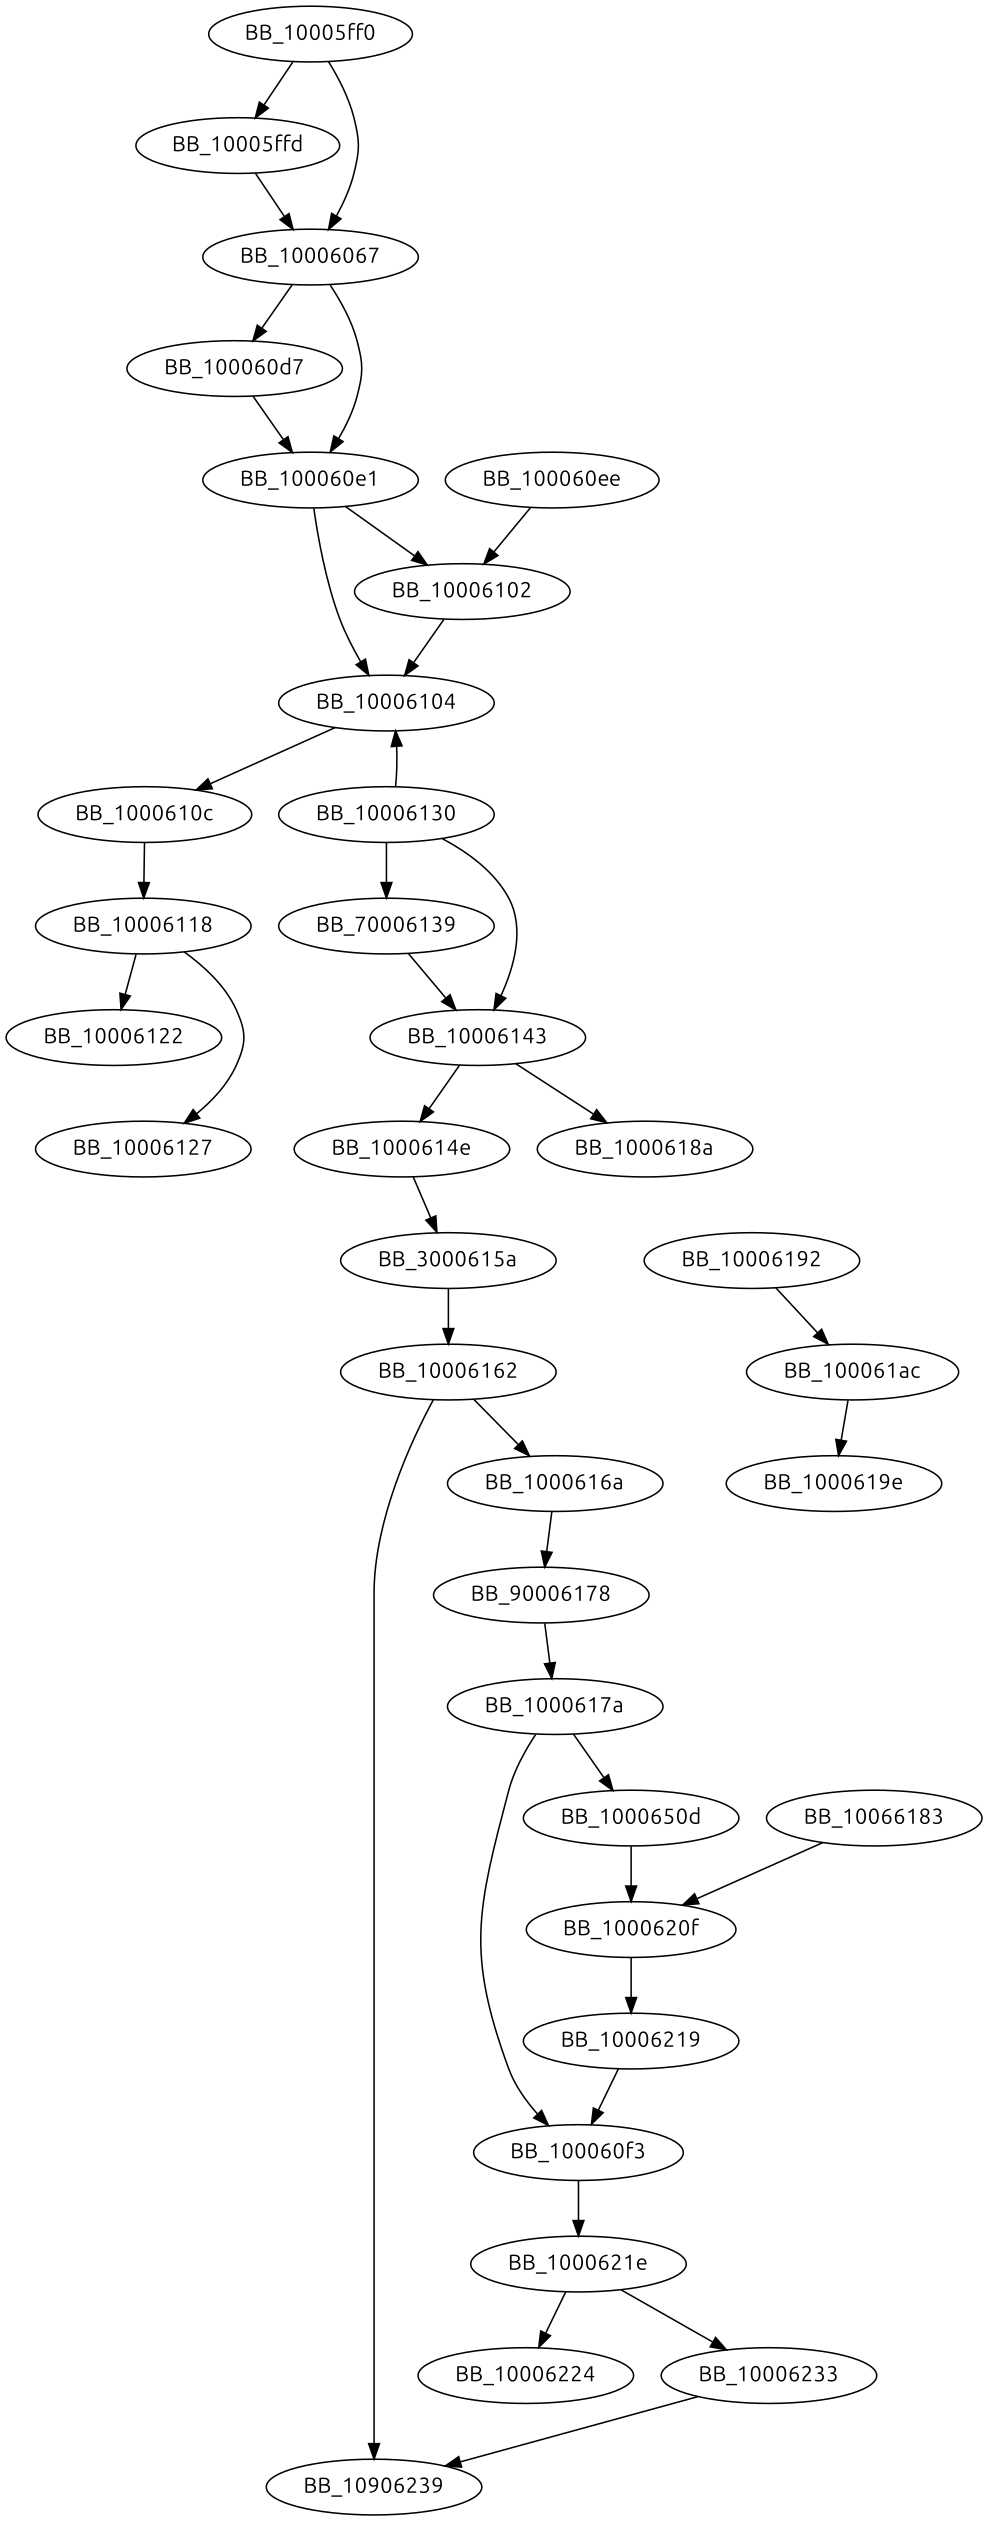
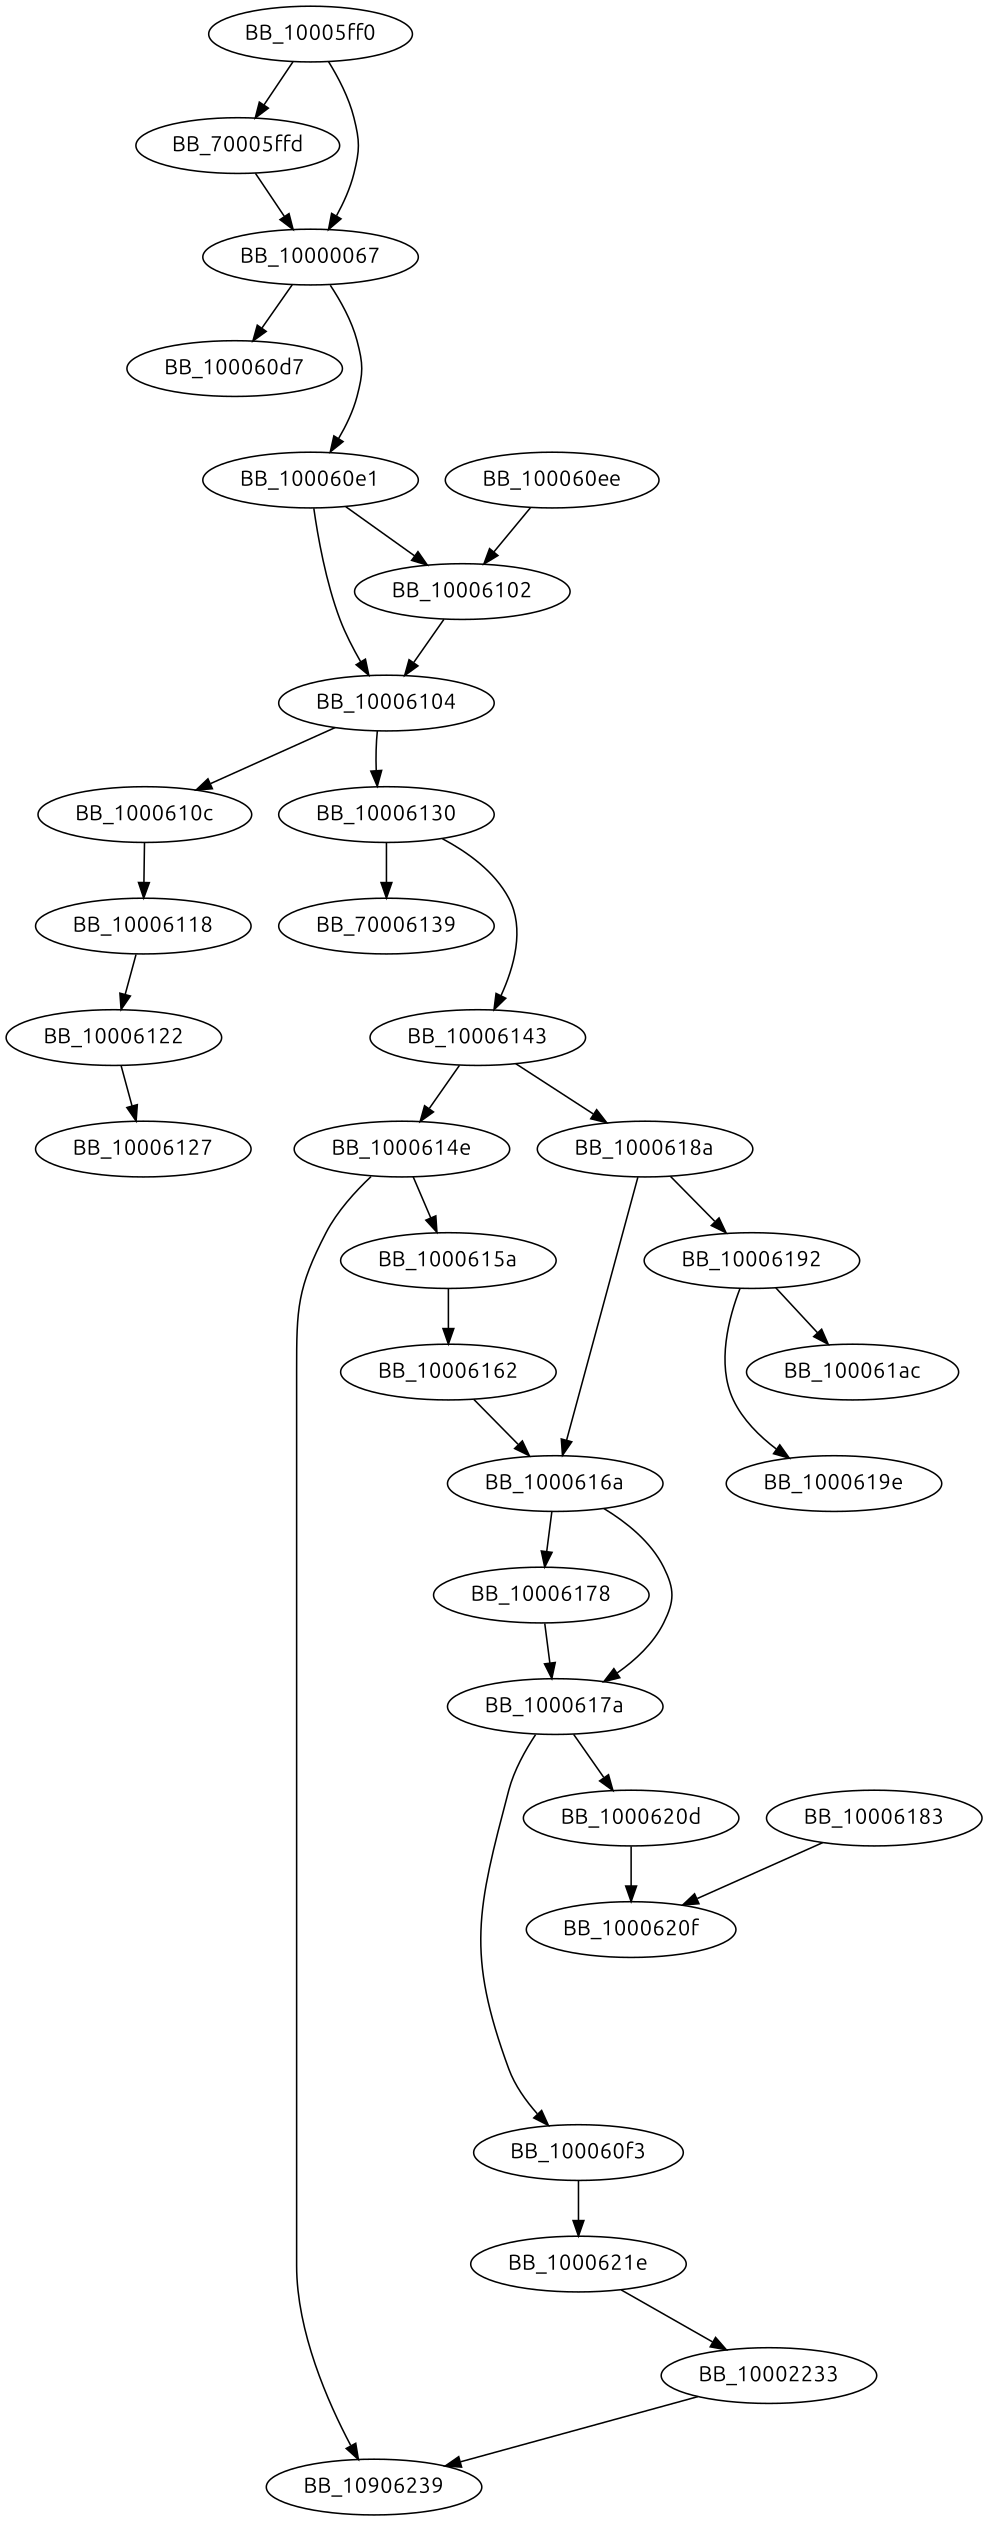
  digraph {
    fontname=Ubuntu
    node [fontname=Ubuntu]
    edge [fontname=Ubuntu]
    BB_10005ff0
-   BB_10005ffd
-   BB_10006067
+   BB_10005ffd [label=BB_70005ffd]
+   BB_10006067 [label=BB_10000067]
    BB_100060d7
    BB_100060e1
    BB_10006104
    BB_10006102
    BB_100060ee
    BB_1000610c
    BB_10006130
    BB_10006118
    n12 [label=BB_70006139]
    BB_10006143
    BB_100060f3
    BB_1000621e
-   BB_10006224
-   BB_10006233
+   BB_10006233 [label=BB_10002233]
    n18 [label=BB_10906239]
    BB_10006122
    BB_1000614e
    BB_1000618a
    BB_10006127
-   BB_1000615a [label=BB_3000615a]
+   BB_1000615a
    BB_1000616a
    BB_10006192
    BB_10006162
-   BB_10006178 [label=BB_90006178]
+   BB_10006178
    BB_1000617a
    BB_1000619e
    BB_100061ac
-   BB_1000620d [label=BB_1000650d]
-   BB_10006183 [label=BB_10066183]
+   BB_1000620d
+   BB_10006183
    BB_1000620f
-   BB_10006219
    BB_10005ff0 -> BB_10005ffd
    BB_10005ff0 -> BB_10006067
    BB_10005ffd -> BB_10006067
    BB_10006067 -> BB_100060d7
    BB_10006067 -> BB_100060e1
-   BB_100060d7 -> BB_100060e1
    BB_100060e1 -> BB_10006104
    BB_100060e1 -> BB_10006102
    BB_10006104 -> BB_1000610c
-   BB_10006130 -> BB_10006104
+   BB_10006104 -> BB_10006130
    BB_10006102 -> BB_10006104
    BB_100060ee -> BB_10006102
    BB_1000610c -> BB_10006118
    BB_10006130 -> n12
    BB_10006130 -> BB_10006143
    BB_10006118 -> BB_10006122
-   n12 -> BB_10006143
    BB_10006143 -> BB_1000614e
    BB_10006143 -> BB_1000618a
    BB_100060f3 -> BB_1000621e
-   BB_1000621e -> BB_10006224
    BB_1000621e -> BB_10006233
    BB_10006233 -> n18
-   BB_10006118 -> BB_10006127
+   BB_10006122 -> BB_10006127
    BB_1000614e -> BB_1000615a
+   BB_1000618a -> BB_1000616a
+   BB_1000618a -> BB_10006192
    BB_1000615a -> BB_10006162
    BB_1000616a -> BB_10006178
-   BB_100061ac -> BB_1000619e
+   BB_1000616a -> BB_1000617a
+   BB_10006192 -> BB_1000619e
    BB_10006192 -> BB_100061ac
-   BB_10006162 -> n18
+   BB_1000614e -> n18
    BB_10006162 -> BB_1000616a
    BB_10006178 -> BB_1000617a
    BB_1000617a -> BB_100060f3
    BB_1000617a -> BB_1000620d
    BB_1000620d -> BB_1000620f
    BB_10006183 -> BB_1000620f
-   BB_1000620f -> BB_10006219
-   BB_10006219 -> BB_100060f3
  }
